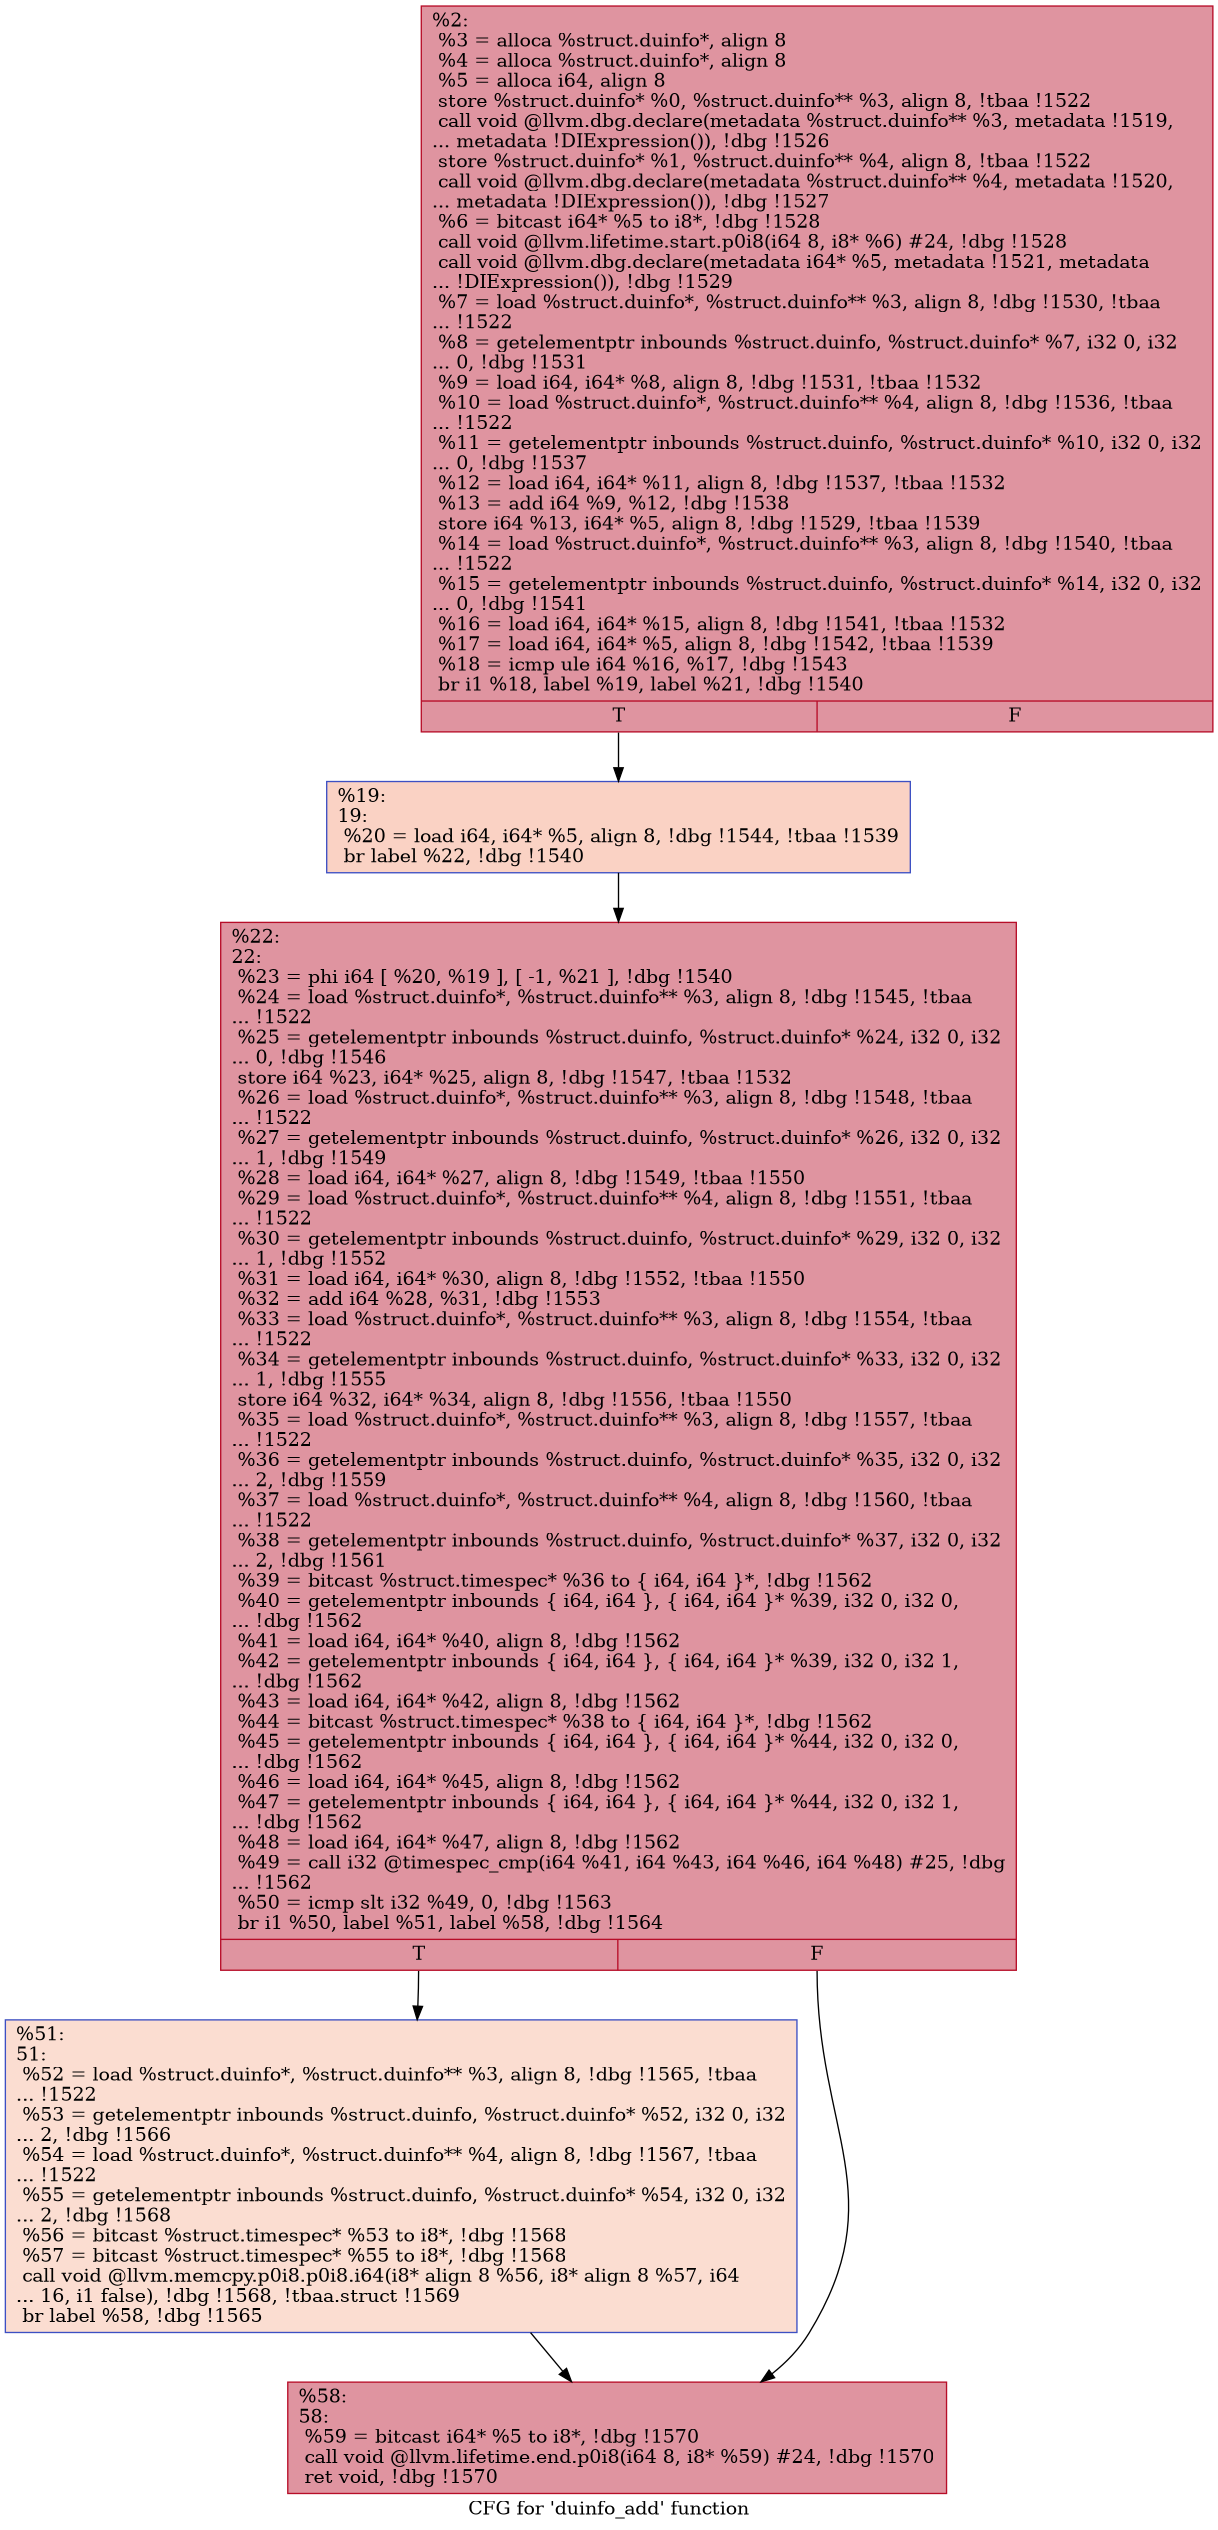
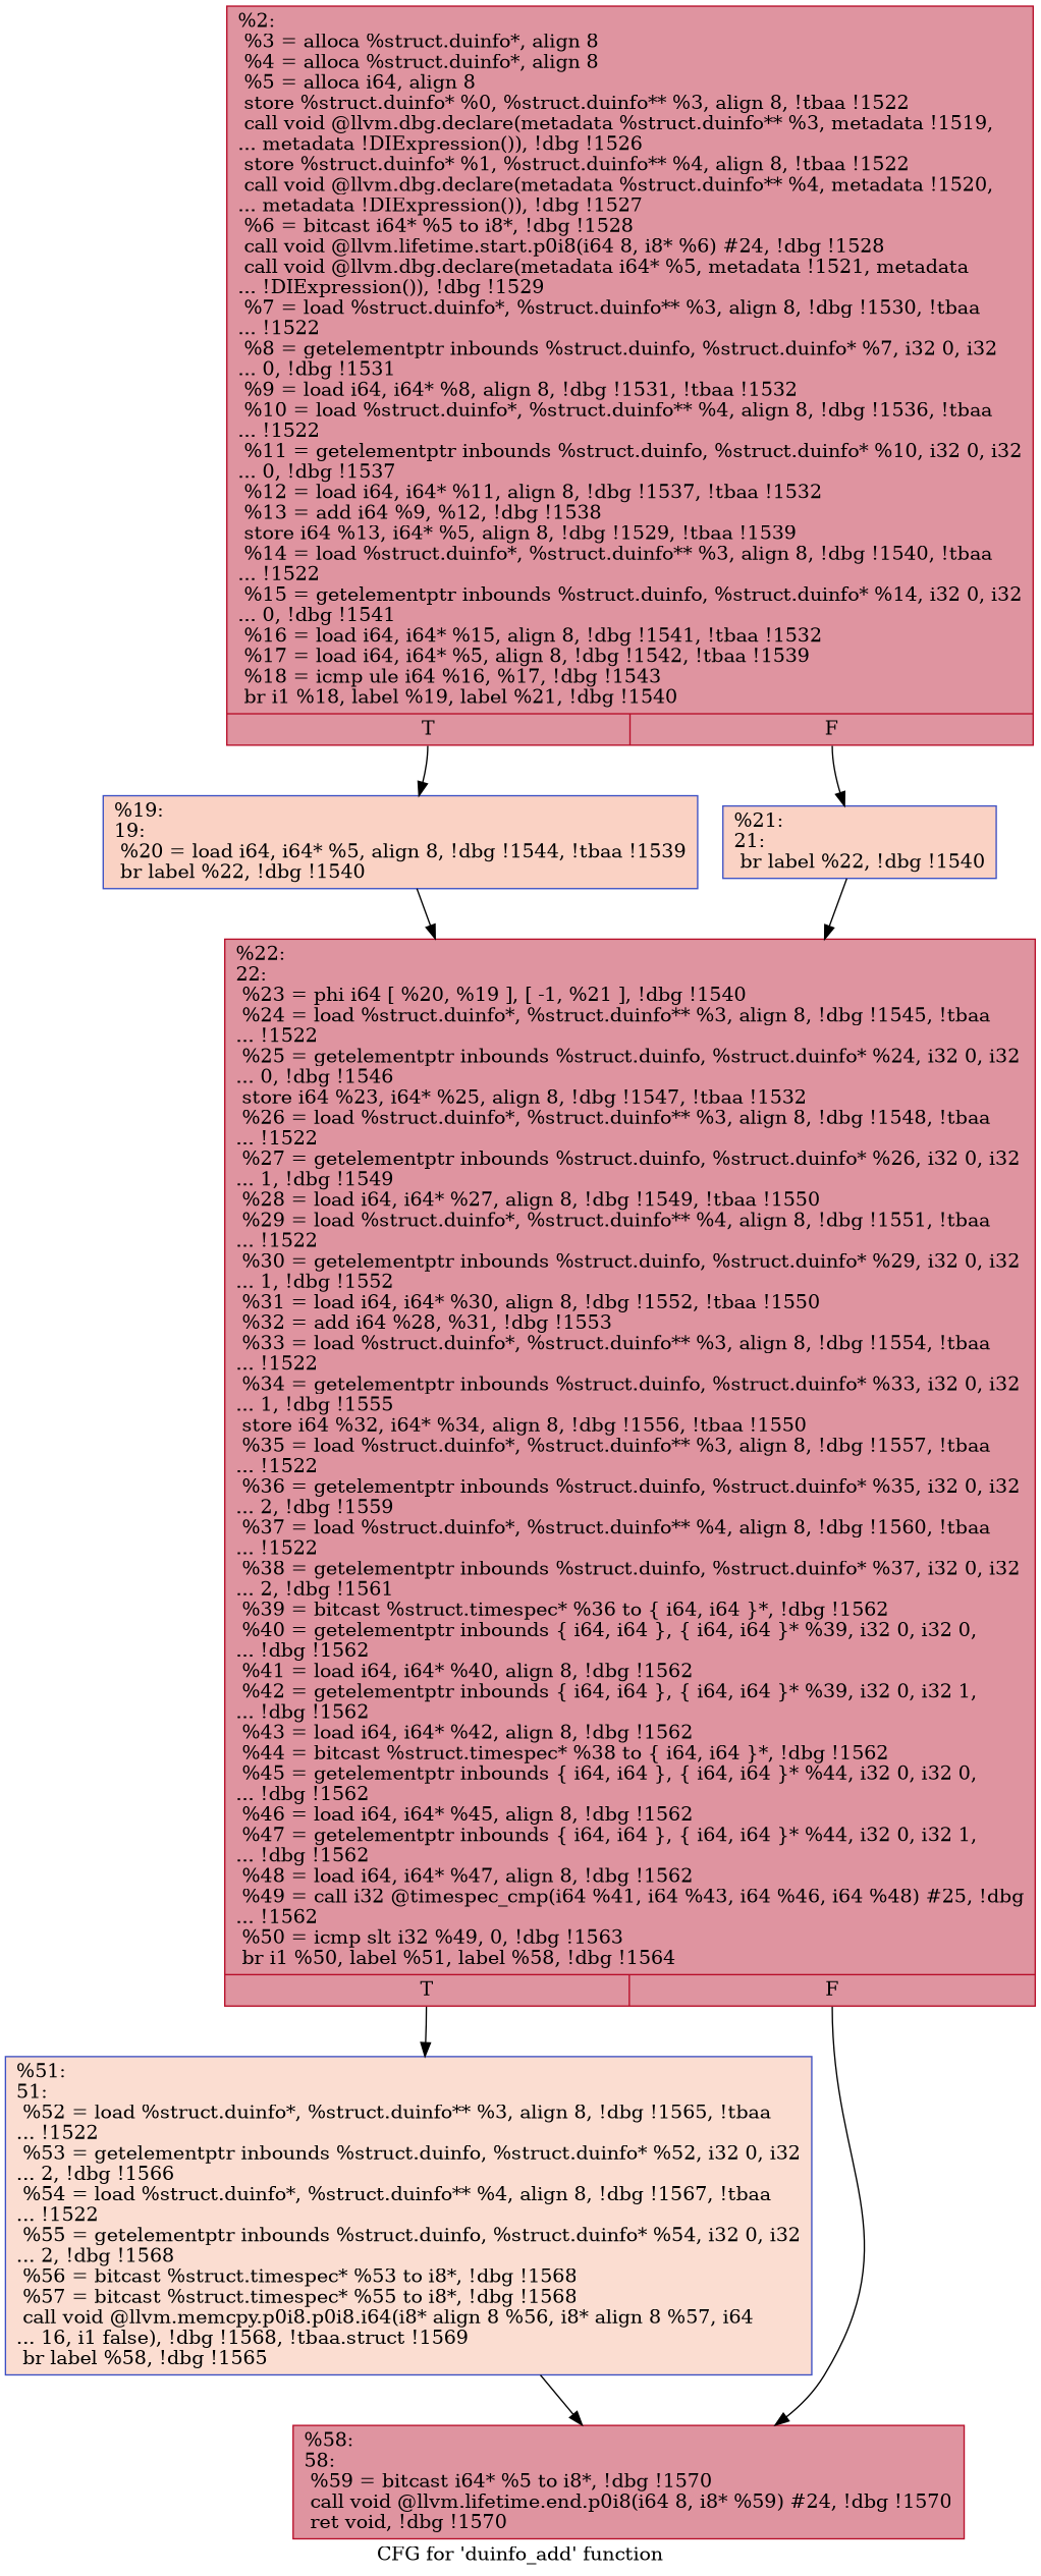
  digraph {
    label="CFG for 'duinfo_add' function"
    fontname="DejaVu Serif"
    node [color="#b70d28ff" fillcolor="#b70d2870" shape=record style=filled fontname="DejaVu Serif"]
    edge [fontname="DejaVu Serif"]
    n1 [label="{%2:\l  %3 = alloca %struct.duinfo*, align 8\l  %4 = alloca %struct.duinfo*, align 8\l  %5 = alloca i64, align 8\l  store %struct.duinfo* %0, %struct.duinfo** %3, align 8, !tbaa !1522\l  call void @llvm.dbg.declare(metadata %struct.duinfo** %3, metadata !1519,\l... metadata !DIExpression()), !dbg !1526\l  store %struct.duinfo* %1, %struct.duinfo** %4, align 8, !tbaa !1522\l  call void @llvm.dbg.declare(metadata %struct.duinfo** %4, metadata !1520,\l... metadata !DIExpression()), !dbg !1527\l  %6 = bitcast i64* %5 to i8*, !dbg !1528\l  call void @llvm.lifetime.start.p0i8(i64 8, i8* %6) #24, !dbg !1528\l  call void @llvm.dbg.declare(metadata i64* %5, metadata !1521, metadata\l... !DIExpression()), !dbg !1529\l  %7 = load %struct.duinfo*, %struct.duinfo** %3, align 8, !dbg !1530, !tbaa\l... !1522\l  %8 = getelementptr inbounds %struct.duinfo, %struct.duinfo* %7, i32 0, i32\l... 0, !dbg !1531\l  %9 = load i64, i64* %8, align 8, !dbg !1531, !tbaa !1532\l  %10 = load %struct.duinfo*, %struct.duinfo** %4, align 8, !dbg !1536, !tbaa\l... !1522\l  %11 = getelementptr inbounds %struct.duinfo, %struct.duinfo* %10, i32 0, i32\l... 0, !dbg !1537\l  %12 = load i64, i64* %11, align 8, !dbg !1537, !tbaa !1532\l  %13 = add i64 %9, %12, !dbg !1538\l  store i64 %13, i64* %5, align 8, !dbg !1529, !tbaa !1539\l  %14 = load %struct.duinfo*, %struct.duinfo** %3, align 8, !dbg !1540, !tbaa\l... !1522\l  %15 = getelementptr inbounds %struct.duinfo, %struct.duinfo* %14, i32 0, i32\l... 0, !dbg !1541\l  %16 = load i64, i64* %15, align 8, !dbg !1541, !tbaa !1532\l  %17 = load i64, i64* %5, align 8, !dbg !1542, !tbaa !1539\l  %18 = icmp ule i64 %16, %17, !dbg !1543\l  br i1 %18, label %19, label %21, !dbg !1540\l|{<s0>T|<s1>F}}"]
    n2 [color="#3d50c3ff" fillcolor="#f4987a70" label="{%19:\l19:                                               \l  %20 = load i64, i64* %5, align 8, !dbg !1544, !tbaa !1539\l  br label %22, !dbg !1540\l}"]
+   n3 [color="#3d50c3ff" fillcolor="#f4987a70" label="{%21:\l21:                                               \l  br label %22, !dbg !1540\l}"]
    n4 [label="{%22:\l22:                                               \l  %23 = phi i64 [ %20, %19 ], [ -1, %21 ], !dbg !1540\l  %24 = load %struct.duinfo*, %struct.duinfo** %3, align 8, !dbg !1545, !tbaa\l... !1522\l  %25 = getelementptr inbounds %struct.duinfo, %struct.duinfo* %24, i32 0, i32\l... 0, !dbg !1546\l  store i64 %23, i64* %25, align 8, !dbg !1547, !tbaa !1532\l  %26 = load %struct.duinfo*, %struct.duinfo** %3, align 8, !dbg !1548, !tbaa\l... !1522\l  %27 = getelementptr inbounds %struct.duinfo, %struct.duinfo* %26, i32 0, i32\l... 1, !dbg !1549\l  %28 = load i64, i64* %27, align 8, !dbg !1549, !tbaa !1550\l  %29 = load %struct.duinfo*, %struct.duinfo** %4, align 8, !dbg !1551, !tbaa\l... !1522\l  %30 = getelementptr inbounds %struct.duinfo, %struct.duinfo* %29, i32 0, i32\l... 1, !dbg !1552\l  %31 = load i64, i64* %30, align 8, !dbg !1552, !tbaa !1550\l  %32 = add i64 %28, %31, !dbg !1553\l  %33 = load %struct.duinfo*, %struct.duinfo** %3, align 8, !dbg !1554, !tbaa\l... !1522\l  %34 = getelementptr inbounds %struct.duinfo, %struct.duinfo* %33, i32 0, i32\l... 1, !dbg !1555\l  store i64 %32, i64* %34, align 8, !dbg !1556, !tbaa !1550\l  %35 = load %struct.duinfo*, %struct.duinfo** %3, align 8, !dbg !1557, !tbaa\l... !1522\l  %36 = getelementptr inbounds %struct.duinfo, %struct.duinfo* %35, i32 0, i32\l... 2, !dbg !1559\l  %37 = load %struct.duinfo*, %struct.duinfo** %4, align 8, !dbg !1560, !tbaa\l... !1522\l  %38 = getelementptr inbounds %struct.duinfo, %struct.duinfo* %37, i32 0, i32\l... 2, !dbg !1561\l  %39 = bitcast %struct.timespec* %36 to \{ i64, i64 \}*, !dbg !1562\l  %40 = getelementptr inbounds \{ i64, i64 \}, \{ i64, i64 \}* %39, i32 0, i32 0,\l... !dbg !1562\l  %41 = load i64, i64* %40, align 8, !dbg !1562\l  %42 = getelementptr inbounds \{ i64, i64 \}, \{ i64, i64 \}* %39, i32 0, i32 1,\l... !dbg !1562\l  %43 = load i64, i64* %42, align 8, !dbg !1562\l  %44 = bitcast %struct.timespec* %38 to \{ i64, i64 \}*, !dbg !1562\l  %45 = getelementptr inbounds \{ i64, i64 \}, \{ i64, i64 \}* %44, i32 0, i32 0,\l... !dbg !1562\l  %46 = load i64, i64* %45, align 8, !dbg !1562\l  %47 = getelementptr inbounds \{ i64, i64 \}, \{ i64, i64 \}* %44, i32 0, i32 1,\l... !dbg !1562\l  %48 = load i64, i64* %47, align 8, !dbg !1562\l  %49 = call i32 @timespec_cmp(i64 %41, i64 %43, i64 %46, i64 %48) #25, !dbg\l... !1562\l  %50 = icmp slt i32 %49, 0, !dbg !1563\l  br i1 %50, label %51, label %58, !dbg !1564\l|{<s0>T|<s1>F}}"]
    n5 [color="#3d50c3ff" fillcolor="#f7b39670" label="{%51:\l51:                                               \l  %52 = load %struct.duinfo*, %struct.duinfo** %3, align 8, !dbg !1565, !tbaa\l... !1522\l  %53 = getelementptr inbounds %struct.duinfo, %struct.duinfo* %52, i32 0, i32\l... 2, !dbg !1566\l  %54 = load %struct.duinfo*, %struct.duinfo** %4, align 8, !dbg !1567, !tbaa\l... !1522\l  %55 = getelementptr inbounds %struct.duinfo, %struct.duinfo* %54, i32 0, i32\l... 2, !dbg !1568\l  %56 = bitcast %struct.timespec* %53 to i8*, !dbg !1568\l  %57 = bitcast %struct.timespec* %55 to i8*, !dbg !1568\l  call void @llvm.memcpy.p0i8.p0i8.i64(i8* align 8 %56, i8* align 8 %57, i64\l... 16, i1 false), !dbg !1568, !tbaa.struct !1569\l  br label %58, !dbg !1565\l}"]
    n6 [label="{%58:\l58:                                               \l  %59 = bitcast i64* %5 to i8*, !dbg !1570\l  call void @llvm.lifetime.end.p0i8(i64 8, i8* %59) #24, !dbg !1570\l  ret void, !dbg !1570\l}"]
    n1 -> n2 [tailport=s0]
+   n1 -> n3 [tailport=s1]
    n2 -> n4
+   n3 -> n4
    n4 -> n5 [tailport=s0]
    n4 -> n6 [tailport=s1]
    n5 -> n6
  }
